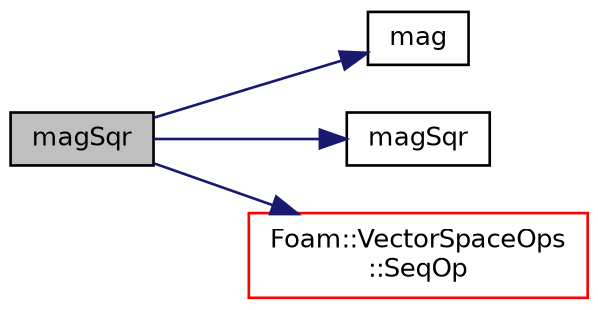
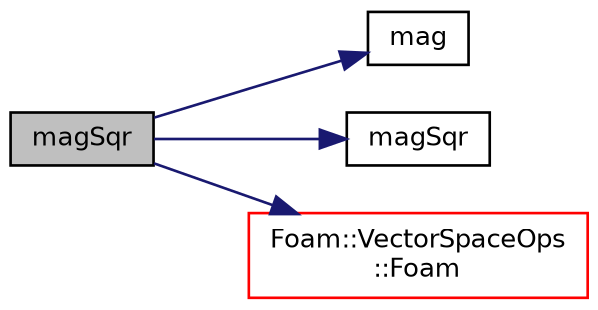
  digraph {
    rankdir=LR
    node [color=black fontname=Helvetica fontsize=10 shape=record]
    edge [color=midnightblue fontname=Helvetica fontsize=10 labelfontname=Helvetica labelfontsize=10 style=solid]
    n1 [fillcolor=grey75 fontcolor=black height=0.2 label=magSqr style=filled width=0.4]
    n2 [height=0.2 label=mag width=0.4]
    n3 [height=0.2 label=magSqr width=0.4]
-   n4 [color=red height=0.2 label="Foam::VectorSpaceOps\l::SeqOp" width=0.4]
+   n4 [color=red height=0.2 label="Foam::VectorSpaceOps\l::Foam" width=0.4]
    n1 -> n2
    n1 -> n3
    n1 -> n4
  }
